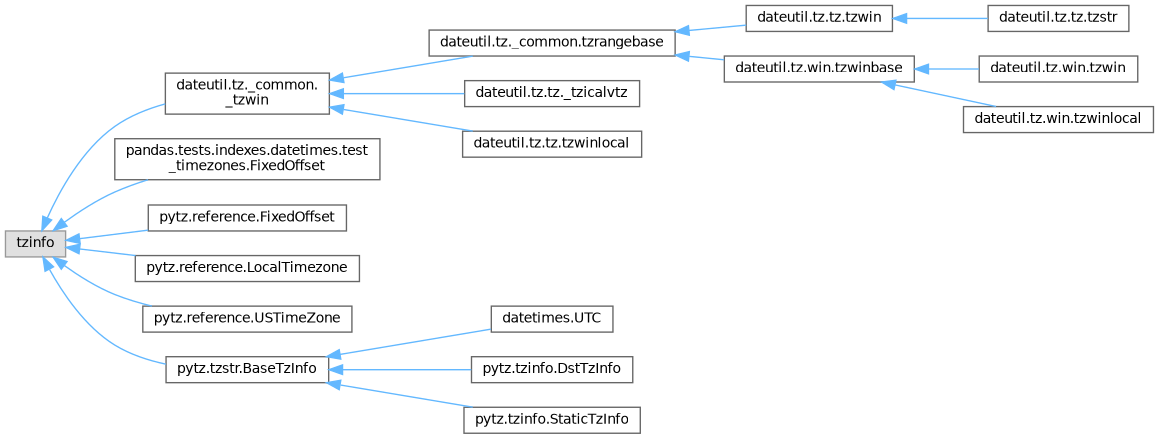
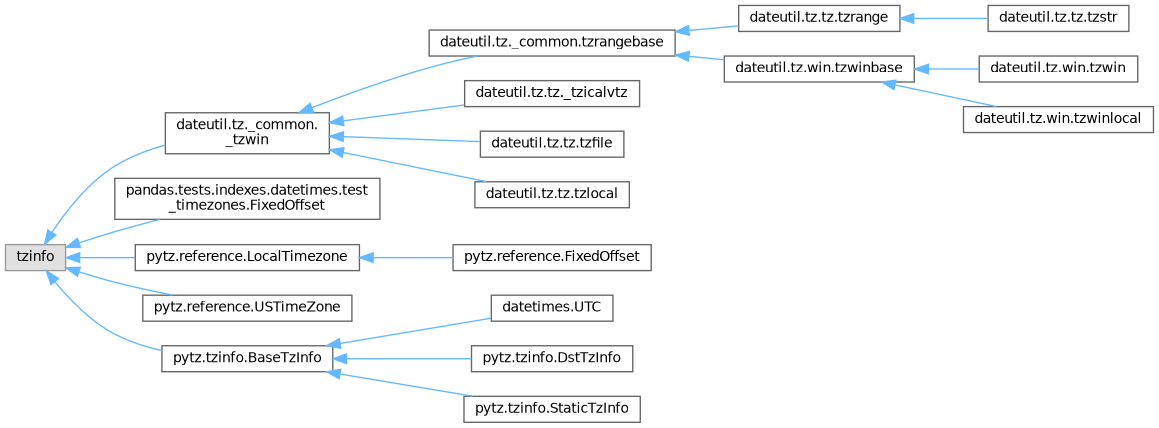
  digraph {
    rankdir=LR
    node [color=grey40 fillcolor=white fontname=Helvetica fontsize=10 shape=box style=filled]
    edge [color=steelblue1 dir=back fontname=Helvetica fontsize=10 labelfontname=Helvetica labelfontsize=10 style=solid]
    n1 [color=grey60 fillcolor="#E0E0E0" height=0.2 label=tzinfo width=0.4]
    n2 [height=0.2 label="dateutil.tz._common.\l_tzwin" width=0.4]
    n3 [height=0.2 label="pandas.tests.indexes.datetimes.test\l_timezones.FixedOffset" width=0.4]
    n4 [height=0.2 label="pytz.reference.FixedOffset" width=0.4]
    n5 [height=0.2 label="pytz.reference.LocalTimezone" width=0.4]
    n6 [height=0.2 label="pytz.reference.USTimeZone" width=0.4]
-   n7 [height=0.2 label="pytz.tzstr.BaseTzInfo" width=0.4]
+   n7 [height=0.2 label="pytz.tzinfo.BaseTzInfo" width=0.4]
    n8 [height=0.2 label="dateutil.tz._common.tzrangebase" width=0.4]
    n9 [height=0.2 label="dateutil.tz.tz._tzicalvtz" width=0.4]
-   n10 [height=0.2 label="dateutil.tz.tz.tzwinlocal" width=0.4]
+   n10 [height=0.2 label="dateutil.tz.tz.tzfile" width=0.4]
+   n11 [height=0.2 label="dateutil.tz.tz.tzlocal" width=0.4]
    n12 [height=0.2 label="datetimes.UTC" width=0.4]
    n13 [height=0.2 label="pytz.tzinfo.DstTzInfo" width=0.4]
    n14 [height=0.2 label="pytz.tzinfo.StaticTzInfo" width=0.4]
-   n15 [height=0.2 label="dateutil.tz.tz.tzwin" width=0.4]
+   n15 [height=0.2 label="dateutil.tz.tz.tzrange" width=0.4]
    n16 [height=0.2 label="dateutil.tz.win.tzwinbase" width=0.4]
    n17 [height=0.2 label="dateutil.tz.tz.tzstr" width=0.4]
    n18 [height=0.2 label="dateutil.tz.win.tzwin" width=0.4]
    n19 [height=0.2 label="dateutil.tz.win.tzwinlocal" width=0.4]
    n1 -> n2
    n1 -> n3
-   n1 -> n4
+   n5 -> n4
    n1 -> n5
    n1 -> n6
    n1 -> n7
    n2 -> n8
    n2 -> n9
    n2 -> n10
+   n2 -> n11
    n7 -> n12
    n7 -> n13
    n7 -> n14
    n8 -> n15
    n8 -> n16
    n15 -> n17
    n16 -> n18
    n16 -> n19
  }
